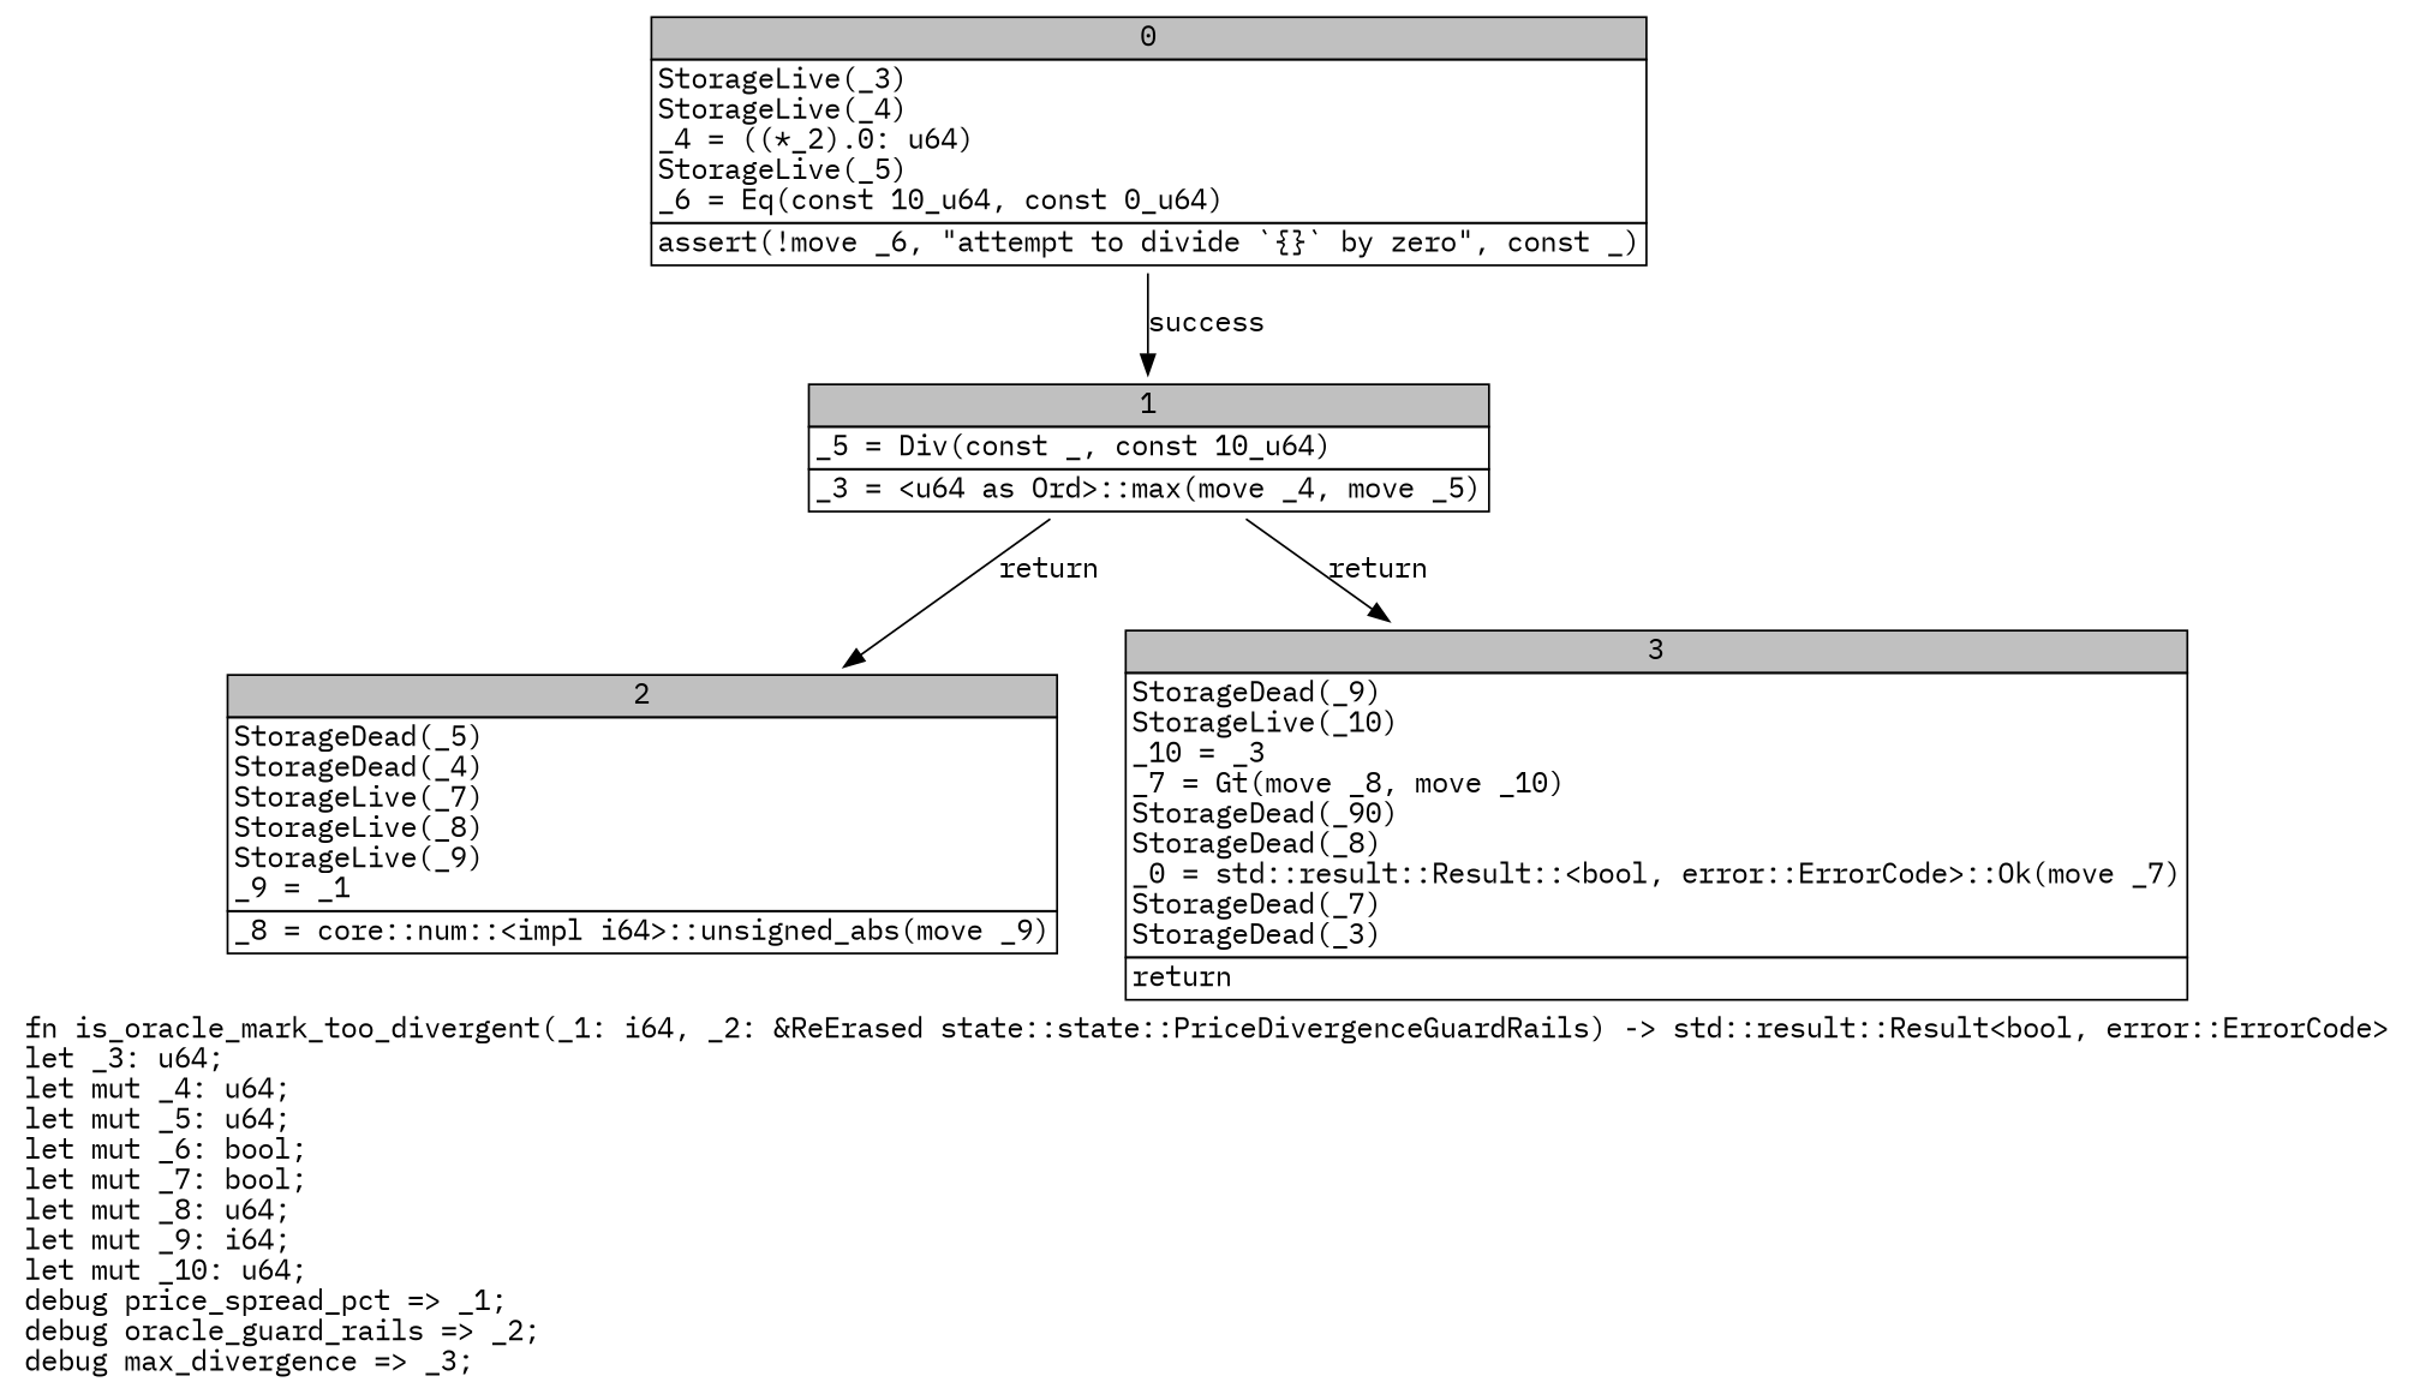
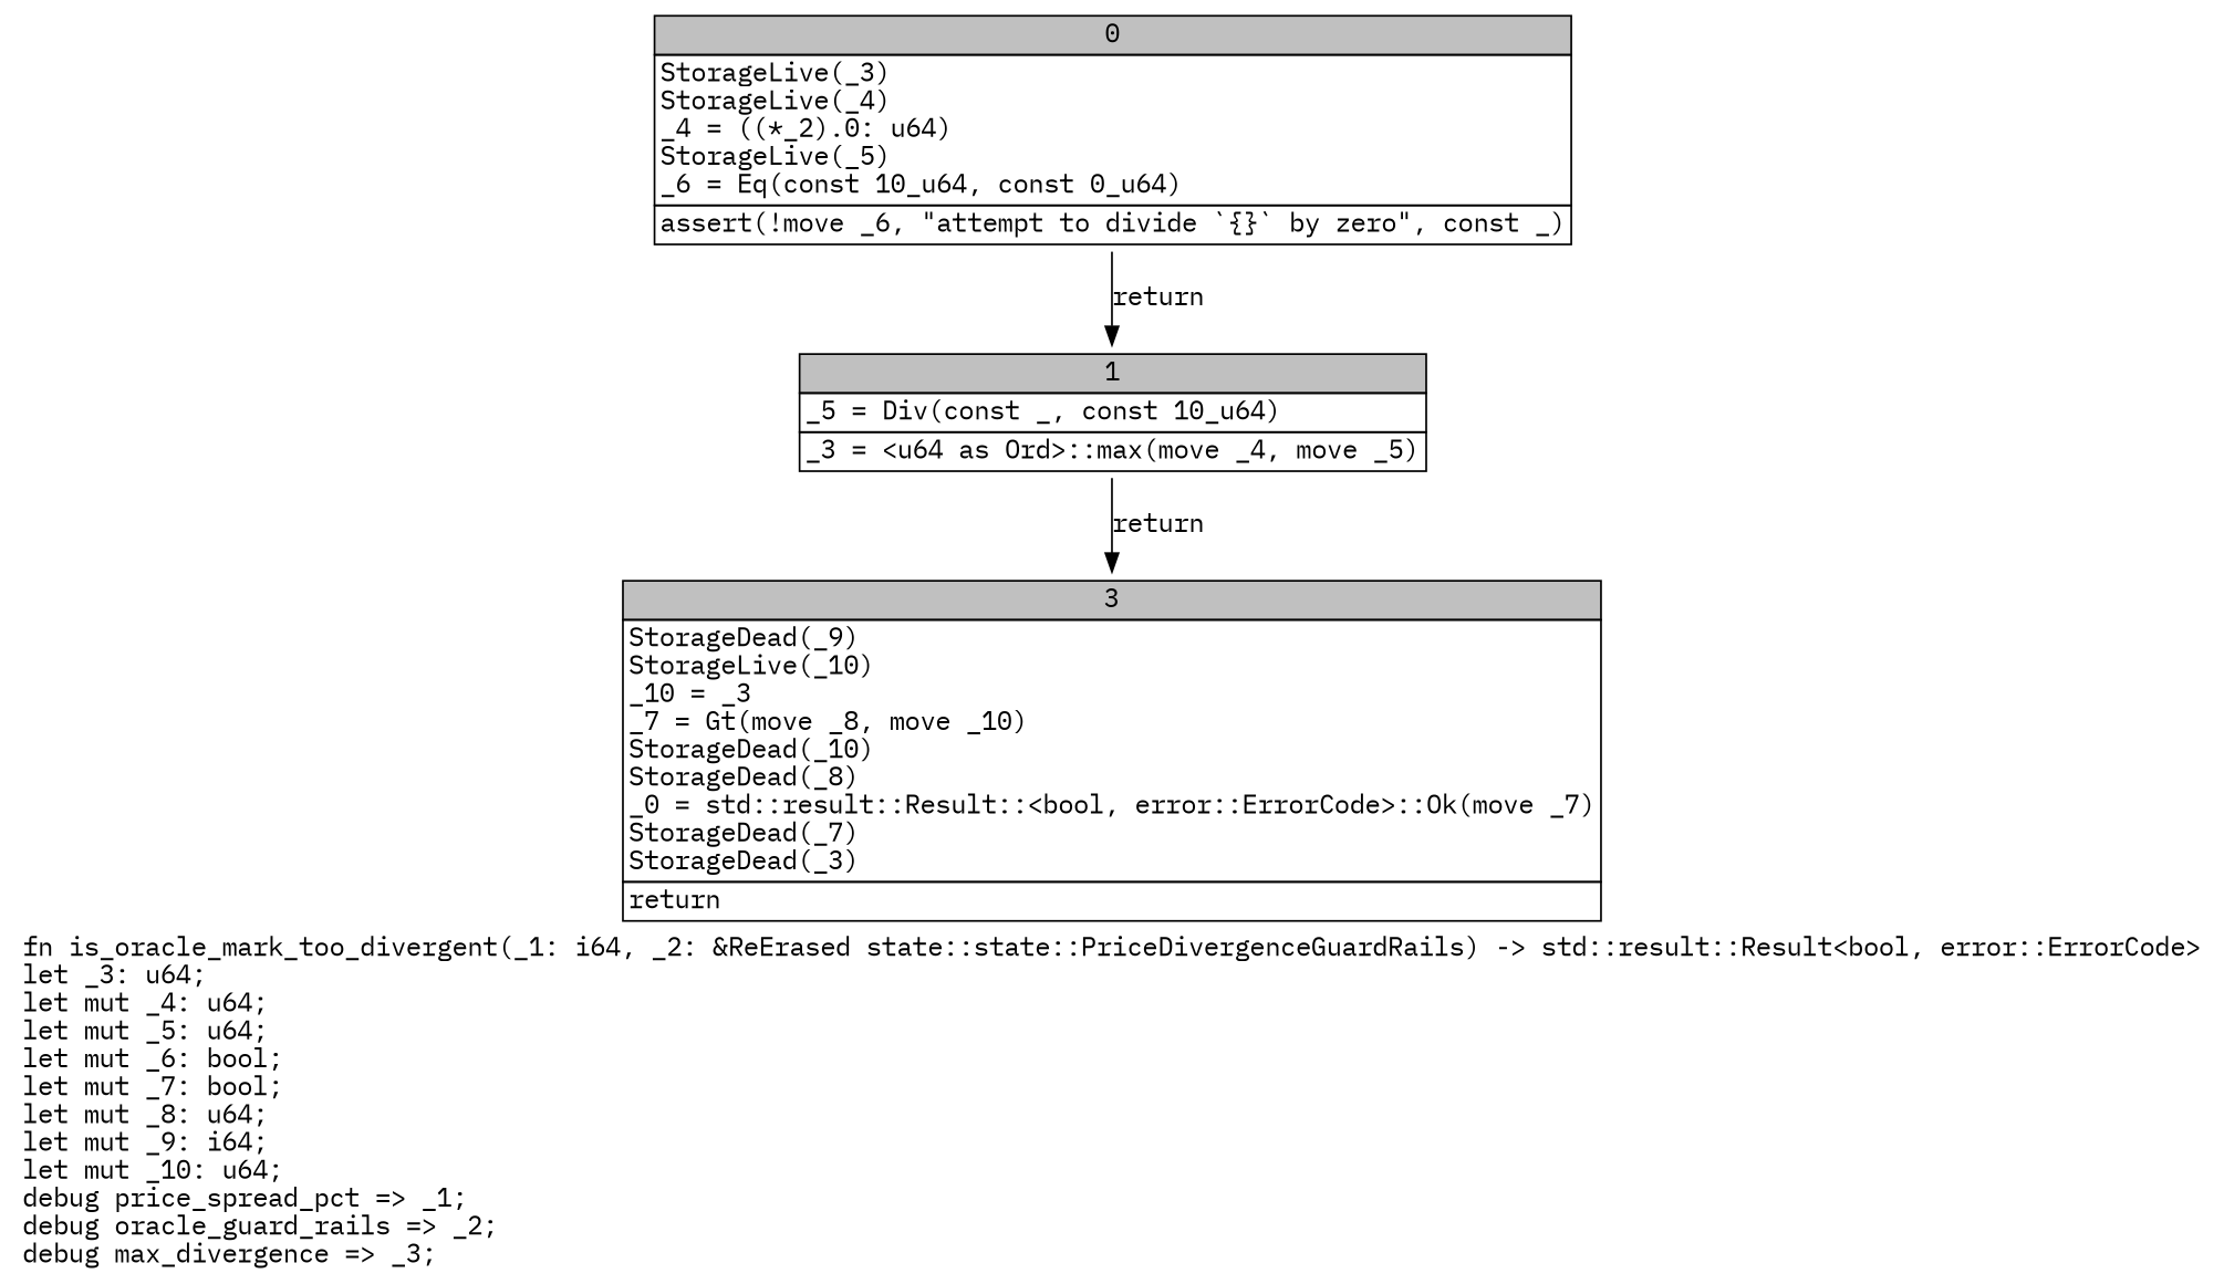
  digraph {
    fontname="IBM Plex Mono"
    label=<fn is_oracle_mark_too_divergent(_1: i64, _2: &amp;ReErased state::state::PriceDivergenceGuardRails) -&gt; std::result::Result&lt;bool, error::ErrorCode&gt;<br align="left"/>let _3: u64;<br align="left"/>let mut _4: u64;<br align="left"/>let mut _5: u64;<br align="left"/>let mut _6: bool;<br align="left"/>let mut _7: bool;<br align="left"/>let mut _8: u64;<br align="left"/>let mut _9: i64;<br align="left"/>let mut _10: u64;<br align="left"/>debug price_spread_pct =&gt; _1;<br align="left"/>debug oracle_guard_rails =&gt; _2;<br align="left"/>debug max_divergence =&gt; _3;<br align="left"/>>
    node [fontname="IBM Plex Mono" shape=none]
    edge [fontname="IBM Plex Mono"]
    n1 [label=<<table border="0" cellborder="1" cellspacing="0"><tr><td bgcolor="gray" align="center" colspan="1">0</td></tr><tr><td align="left" balign="left">StorageLive(_3)<br/>StorageLive(_4)<br/>_4 = ((*_2).0: u64)<br/>StorageLive(_5)<br/>_6 = Eq(const 10_u64, const 0_u64)<br/></td></tr><tr><td align="left">assert(!move _6, &quot;attempt to divide `{}` by zero&quot;, const _)</td></tr></table>>]
    n2 [label=<<table border="0" cellborder="1" cellspacing="0"><tr><td bgcolor="gray" align="center" colspan="1">1</td></tr><tr><td align="left" balign="left">_5 = Div(const _, const 10_u64)<br/></td></tr><tr><td align="left">_3 = &lt;u64 as Ord&gt;::max(move _4, move _5)</td></tr></table>>]
-   n3 [label=<<table border="0" cellborder="1" cellspacing="0"><tr><td bgcolor="gray" align="center" colspan="1">2</td></tr><tr><td align="left" balign="left">StorageDead(_5)<br/>StorageDead(_4)<br/>StorageLive(_7)<br/>StorageLive(_8)<br/>StorageLive(_9)<br/>_9 = _1<br/></td></tr><tr><td align="left">_8 = core::num::&lt;impl i64&gt;::unsigned_abs(move _9)</td></tr></table>>]
-   n4 [label=<<table border="0" cellborder="1" cellspacing="0"><tr><td bgcolor="gray" align="center" colspan="1">3</td></tr><tr><td align="left" balign="left">StorageDead(_9)<br/>StorageLive(_10)<br/>_10 = _3<br/>_7 = Gt(move _8, move _10)<br/>StorageDead(_90)<br/>StorageDead(_8)<br/>_0 = std::result::Result::&lt;bool, error::ErrorCode&gt;::Ok(move _7)<br/>StorageDead(_7)<br/>StorageDead(_3)<br/></td></tr><tr><td align="left">return</td></tr></table>>]
-   n1 -> n2 [label=success]
-   n2 -> n3 [label=return]
+   n4 [label=<<table border="0" cellborder="1" cellspacing="0"><tr><td bgcolor="gray" align="center" colspan="1">3</td></tr><tr><td align="left" balign="left">StorageDead(_9)<br/>StorageLive(_10)<br/>_10 = _3<br/>_7 = Gt(move _8, move _10)<br/>StorageDead(_10)<br/>StorageDead(_8)<br/>_0 = std::result::Result::&lt;bool, error::ErrorCode&gt;::Ok(move _7)<br/>StorageDead(_7)<br/>StorageDead(_3)<br/></td></tr><tr><td align="left">return</td></tr></table>>]
+   n1 -> n2 [label=return]
    n2 -> n4 [label=return]
  }
